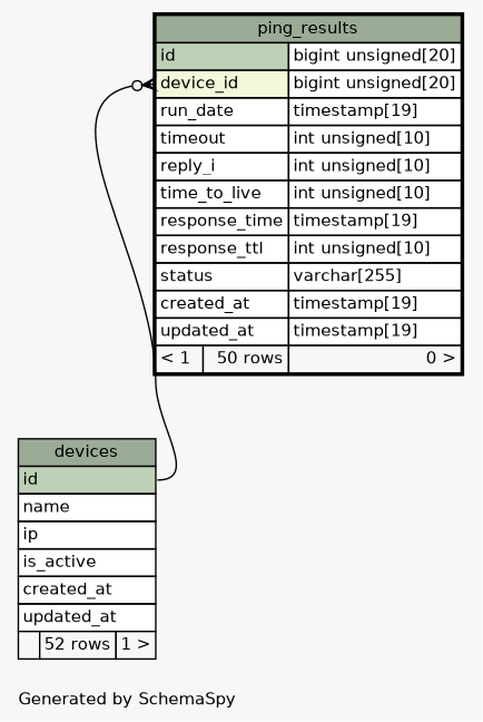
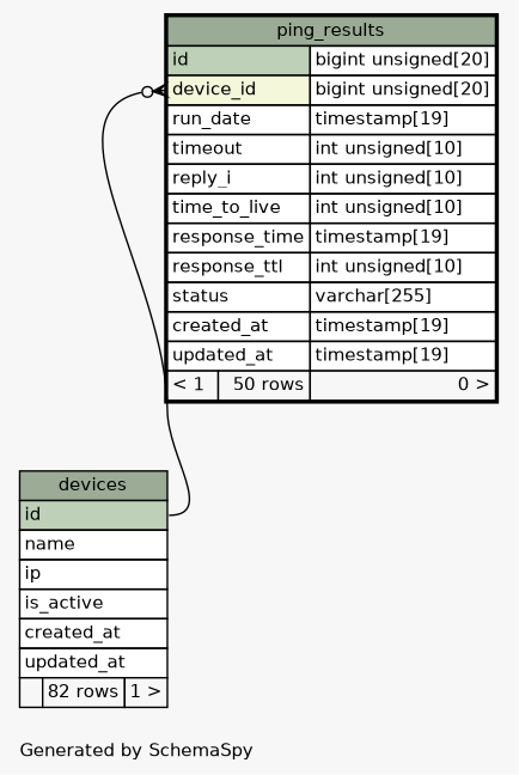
  digraph {
    bgcolor="#f7f7f7"
    fontname=Helvetica
    fontsize=11
    label="\nGenerated by SchemaSpy"
    labeljust=l
    nodesep=0.18
    rankdir=TB
    ranksep=0.46
    node [fontname=Helvetica fontsize=11 shape=plaintext]
    n1 [label=<     <TABLE BORDER="2" CELLBORDER="1" CELLSPACING="0" BGCOLOR="#ffffff">       <TR><TD COLSPAN="3" BGCOLOR="#9bab96" ALIGN="CENTER">ping_results</TD></TR>       <TR><TD PORT="id" COLSPAN="2" BGCOLOR="#bed1b8" ALIGN="LEFT">id</TD><TD PORT="id.type" ALIGN="LEFT">bigint unsigned[20]</TD></TR>       <TR><TD PORT="device_id" COLSPAN="2" BGCOLOR="#f4f7da" ALIGN="LEFT">device_id</TD><TD PORT="device_id.type" ALIGN="LEFT">bigint unsigned[20]</TD></TR>       <TR><TD PORT="run_date" COLSPAN="2" ALIGN="LEFT">run_date</TD><TD PORT="run_date.type" ALIGN="LEFT">timestamp[19]</TD></TR>       <TR><TD PORT="timeout" COLSPAN="2" ALIGN="LEFT">timeout</TD><TD PORT="timeout.type" ALIGN="LEFT">int unsigned[10]</TD></TR>       <TR><TD PORT="reply_i" COLSPAN="2" ALIGN="LEFT">reply_i</TD><TD PORT="reply_i.type" ALIGN="LEFT">int unsigned[10]</TD></TR>       <TR><TD PORT="time_to_live" COLSPAN="2" ALIGN="LEFT">time_to_live</TD><TD PORT="time_to_live.type" ALIGN="LEFT">int unsigned[10]</TD></TR>       <TR><TD PORT="response_time" COLSPAN="2" ALIGN="LEFT">response_time</TD><TD PORT="response_time.type" ALIGN="LEFT">timestamp[19]</TD></TR>       <TR><TD PORT="response_ttl" COLSPAN="2" ALIGN="LEFT">response_ttl</TD><TD PORT="response_ttl.type" ALIGN="LEFT">int unsigned[10]</TD></TR>       <TR><TD PORT="status" COLSPAN="2" ALIGN="LEFT">status</TD><TD PORT="status.type" ALIGN="LEFT">varchar[255]</TD></TR>       <TR><TD PORT="created_at" COLSPAN="2" ALIGN="LEFT">created_at</TD><TD PORT="created_at.type" ALIGN="LEFT">timestamp[19]</TD></TR>       <TR><TD PORT="updated_at" COLSPAN="2" ALIGN="LEFT">updated_at</TD><TD PORT="updated_at.type" ALIGN="LEFT">timestamp[19]</TD></TR>       <TR><TD ALIGN="LEFT" BGCOLOR="#f7f7f7">&lt; 1</TD><TD ALIGN="RIGHT" BGCOLOR="#f7f7f7">50 rows</TD><TD ALIGN="RIGHT" BGCOLOR="#f7f7f7">0 &gt;</TD></TR>     </TABLE>>]
-   n2 [label=<     <TABLE BORDER="0" CELLBORDER="1" CELLSPACING="0" BGCOLOR="#ffffff">       <TR><TD COLSPAN="3" BGCOLOR="#9bab96" ALIGN="CENTER">devices</TD></TR>       <TR><TD PORT="id" COLSPAN="3" BGCOLOR="#bed1b8" ALIGN="LEFT">id</TD></TR>       <TR><TD PORT="name" COLSPAN="3" ALIGN="LEFT">name</TD></TR>       <TR><TD PORT="ip" COLSPAN="3" ALIGN="LEFT">ip</TD></TR>       <TR><TD PORT="is_active" COLSPAN="3" ALIGN="LEFT">is_active</TD></TR>       <TR><TD PORT="created_at" COLSPAN="3" ALIGN="LEFT">created_at</TD></TR>       <TR><TD PORT="updated_at" COLSPAN="3" ALIGN="LEFT">updated_at</TD></TR>       <TR><TD ALIGN="LEFT" BGCOLOR="#f7f7f7">  </TD><TD ALIGN="RIGHT" BGCOLOR="#f7f7f7">52 rows</TD><TD ALIGN="RIGHT" BGCOLOR="#f7f7f7">1 &gt;</TD></TR>     </TABLE>>]
+   n2 [label=<     <TABLE BORDER="0" CELLBORDER="1" CELLSPACING="0" BGCOLOR="#ffffff">       <TR><TD COLSPAN="3" BGCOLOR="#9bab96" ALIGN="CENTER">devices</TD></TR>       <TR><TD PORT="id" COLSPAN="3" BGCOLOR="#bed1b8" ALIGN="LEFT">id</TD></TR>       <TR><TD PORT="name" COLSPAN="3" ALIGN="LEFT">name</TD></TR>       <TR><TD PORT="ip" COLSPAN="3" ALIGN="LEFT">ip</TD></TR>       <TR><TD PORT="is_active" COLSPAN="3" ALIGN="LEFT">is_active</TD></TR>       <TR><TD PORT="created_at" COLSPAN="3" ALIGN="LEFT">created_at</TD></TR>       <TR><TD PORT="updated_at" COLSPAN="3" ALIGN="LEFT">updated_at</TD></TR>       <TR><TD ALIGN="LEFT" BGCOLOR="#f7f7f7">  </TD><TD ALIGN="RIGHT" BGCOLOR="#f7f7f7">82 rows</TD><TD ALIGN="RIGHT" BGCOLOR="#f7f7f7">1 &gt;</TD></TR>     </TABLE>>]
    n1 -> n2 [arrowhead=none arrowsize=0.8 arrowtail=crowodot dir=back headport="id:e" tailport="device_id:w"]
  }
